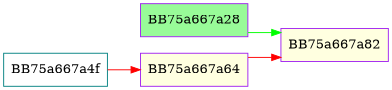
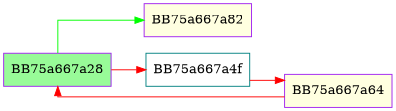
  digraph {
    rankdir=LR
    splines=ortho
    node [color=purple fillcolor=lightyellow shape=box style=filled]
    edge [color=red]
    BB75a667a28 [fillcolor=palegreen]
    BB75a667a82
    BB75a667a4f [color=teal fillcolor=white]
    BB75a667a64
    BB75a667a28 -> BB75a667a82 [color=green]
+   BB75a667a28 -> BB75a667a4f
    BB75a667a4f -> BB75a667a64
-   BB75a667a64 -> BB75a667a82
+   BB75a667a64 -> BB75a667a28
  }
